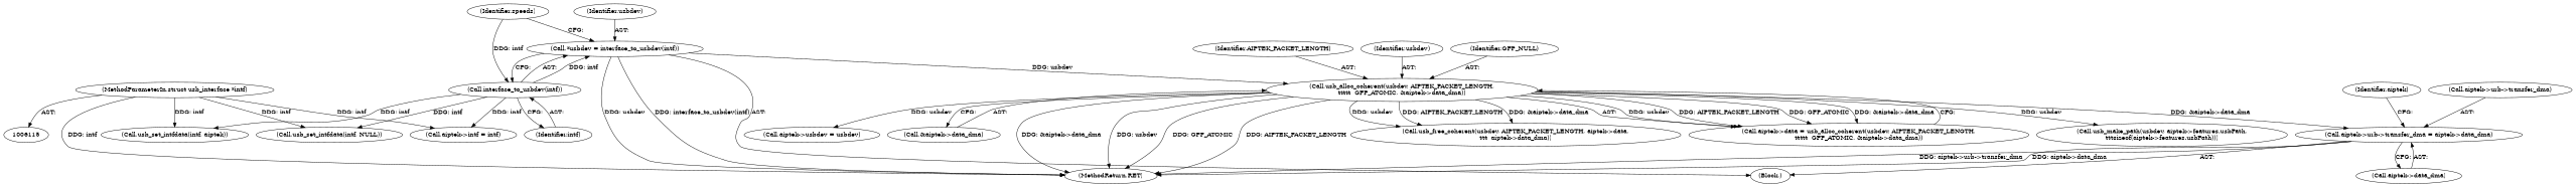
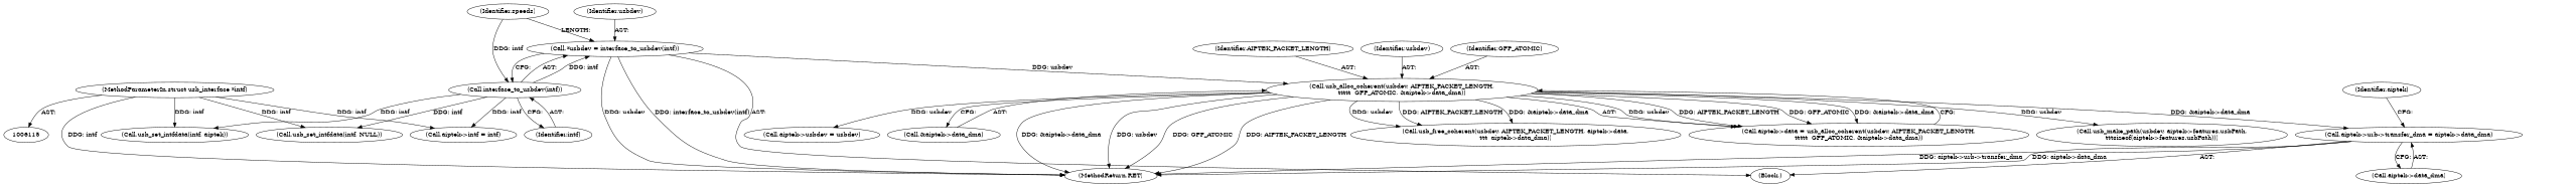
  digraph {
    n1 [label="(Call,aiptek->urb->transfer_dma = aiptek->data_dma)"]
    n2 [label="(MethodReturn,RET)"]
    n3 [label="(Block,)"]
    n4 [label="(Call,aiptek->data_dma)"]
    n5 [label="(Call,usb_alloc_coherent(usbdev, AIPTEK_PACKET_LENGTH,\n\t\t\t\t\t  GFP_ATOMIC, &aiptek->data_dma))"]
    n6 [label="(Call,usb_free_coherent(usbdev, AIPTEK_PACKET_LENGTH, aiptek->data,\n\t\t\t  aiptek->data_dma))"]
    n7 [label="(Call,aiptek->data = usb_alloc_coherent(usbdev, AIPTEK_PACKET_LENGTH,\n\t\t\t\t\t  GFP_ATOMIC, &aiptek->data_dma))"]
    n8 [label="(Call,usb_make_path(usbdev, aiptek->features.usbPath,\n\t\t\tsizeof(aiptek->features.usbPath)))"]
    n9 [label="(Call,aiptek->usbdev = usbdev)"]
    n10 [label="(Call,&aiptek->data_dma)"]
    n11 [label="(Call,*usbdev = interface_to_usbdev(intf))"]
    n12 [label="(Call,interface_to_usbdev(intf))"]
    n13 [label="(Call,usb_set_intfdata(intf, NULL))"]
    n14 [label="(Identifier,intf)"]
    n15 [label="(Call,aiptek->intf = intf)"]
    n16 [label="(Call,usb_set_intfdata(intf, aiptek))"]
    n17 [label="(MethodParameterIn,struct usb_interface *intf)"]
    n18 [label=1006115]
    n19 [label="(Identifier,aiptek)"]
    n20 [label="(Identifier,AIPTEK_PACKET_LENGTH)"]
    n21 [label="(Identifier,usbdev)"]
-   n22 [label="(Call,aiptek->urb->transfer_dma)"]
-   n23 [label="(Identifier,GFP_NULL)"]
+   n23 [label="(Identifier,GFP_ATOMIC)"]
    n24 [label="(Identifier,speeds)"]
    n25 [label="(Identifier,usbdev)"]
    n1 -> n2 [label="DDG: aiptek->urb->transfer_dma"]
    n1 -> n2 [label="DDG: aiptek->data_dma"]
    n1 -> n3 [label="AST: "]
    n1 -> n4 [label="CFG: "]
    n4 -> n1 [label="AST: "]
    n5 -> n1 [label="DDG: &aiptek->data_dma"]
    n5 -> n2 [label="DDG: &aiptek->data_dma"]
    n5 -> n2 [label="DDG: usbdev"]
    n5 -> n2 [label="DDG: GFP_ATOMIC"]
    n5 -> n2 [label="DDG: AIPTEK_PACKET_LENGTH"]
    n5 -> n6 [label="DDG: usbdev"]
    n5 -> n6 [label="DDG: AIPTEK_PACKET_LENGTH"]
    n5 -> n6 [label="DDG: &aiptek->data_dma"]
    n5 -> n7 [label="AST: "]
    n5 -> n7 [label="DDG: usbdev"]
    n5 -> n7 [label="DDG: AIPTEK_PACKET_LENGTH"]
    n5 -> n7 [label="DDG: GFP_ATOMIC"]
    n5 -> n7 [label="DDG: &aiptek->data_dma"]
    n5 -> n8 [label="DDG: usbdev"]
    n5 -> n9 [label="DDG: usbdev"]
    n5 -> n10 [label="CFG: "]
    n7 -> n5 [label="CFG: "]
    n10 -> n5 [label="AST: "]
    n11 -> n2 [label="DDG: usbdev"]
    n11 -> n2 [label="DDG: interface_to_usbdev(intf)"]
    n11 -> n3 [label="AST: "]
    n11 -> n5 [label="DDG: usbdev"]
    n11 -> n12 [label="CFG: "]
    n12 -> n11 [label="AST: "]
    n12 -> n11 [label="DDG: intf"]
    n12 -> n13 [label="DDG: intf"]
    n12 -> n14 [label="CFG: "]
    n12 -> n15 [label="DDG: intf"]
    n12 -> n16 [label="DDG: intf"]
    n14 -> n12 [label="AST: "]
    n17 -> n2 [label="DDG: intf"]
    n17 -> n13 [label="DDG: intf"]
    n17 -> n15 [label="DDG: intf"]
    n17 -> n16 [label="DDG: intf"]
    n17 -> n18 [label="AST: "]
    n19 -> n1 [label="CFG: "]
    n20 -> n5 [label="AST: "]
    n21 -> n5 [label="AST: "]
-   n22 -> n1 [label="AST: "]
    n23 -> n5 [label="AST: "]
-   n24 -> n11 [label="CFG: "]
+   n24 -> n11 [label="LENGTH: "]
    n24 -> n12 [label="DDG: intf"]
    n25 -> n11 [label="AST: "]
  }
